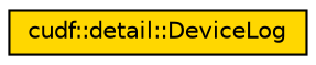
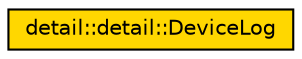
  digraph {
    rankdir=LR
-   n1 [color=black fillcolor=gold fontname=Helvetica fontsize=10 height=0.2 label="cudf::detail::DeviceLog" shape=record style=filled width=0.4]
+   n1 [color=black fillcolor=gold fontname=Helvetica fontsize=10 height=0.2 label="detail::detail::DeviceLog" shape=record style=filled width=0.4]
  }
